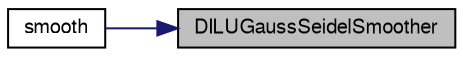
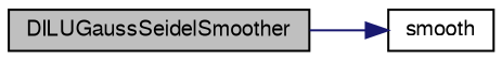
  digraph {
    rankdir=LR
    node [color=black fontname=FreeSans fontsize=10 shape=record]
    n1 [fillcolor=grey75 fontcolor=black height=0.2 label=DILUGaussSeidelSmoother style=filled width=0.4]
    n2 [height=0.2 label=smooth width=0.4]
-   n2 -> n1 [color=midnightblue fontname=FreeSans fontsize=10 labelfontname=FreeSans labelfontsize=10 style=solid]
+   n1 -> n2 [color=midnightblue fontname=FreeSans fontsize=10 labelfontname=FreeSans labelfontsize=10 style=solid]
  }
